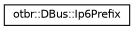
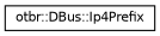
  digraph {
    rankdir=TB
-   n1 [color=black fillcolor=white fontname=Helvetica fontsize=10 height=0.2 label="otbr::DBus::Ip6Prefix" shape=record style=filled width=0.4]
+   n1 [color=black fillcolor=white fontname=Helvetica fontsize=10 height=0.2 label="otbr::DBus::Ip4Prefix" shape=record style=filled width=0.4]
  }
